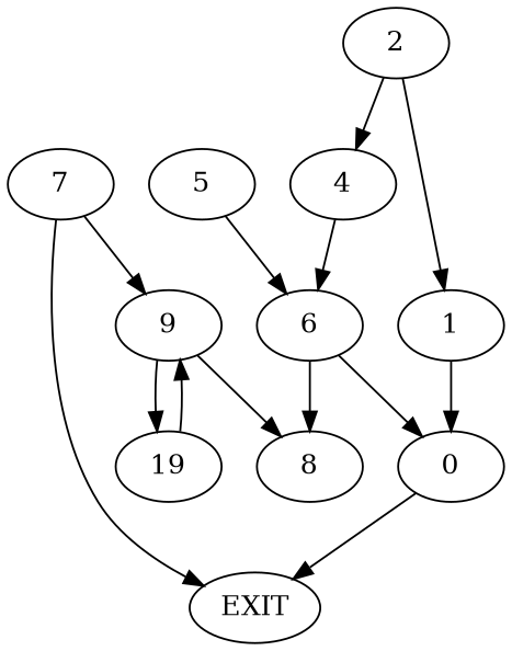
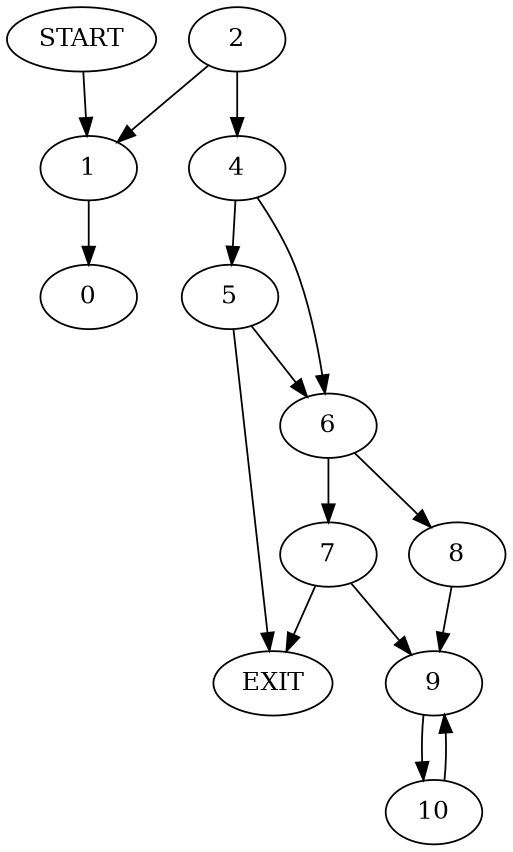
  digraph {
+   n1 [label=START]
    1
    n3 [label=0]
    n4 [label=EXIT]
    2
    4
    5
    6
    7
    8
    9
-   10 [label=19]
+   10
+   n1 -> 1
    1 -> n3
-   n3 -> n4
+   5 -> n4
    2 -> 1
    2 -> 4
+   4 -> 5
    4 -> 6
    5 -> 6
-   6 -> n3
+   6 -> 7
    6 -> 8
    7 -> n4
    7 -> 9
-   9 -> 8
+   8 -> 9
    9 -> 10
    10 -> 9
  }
